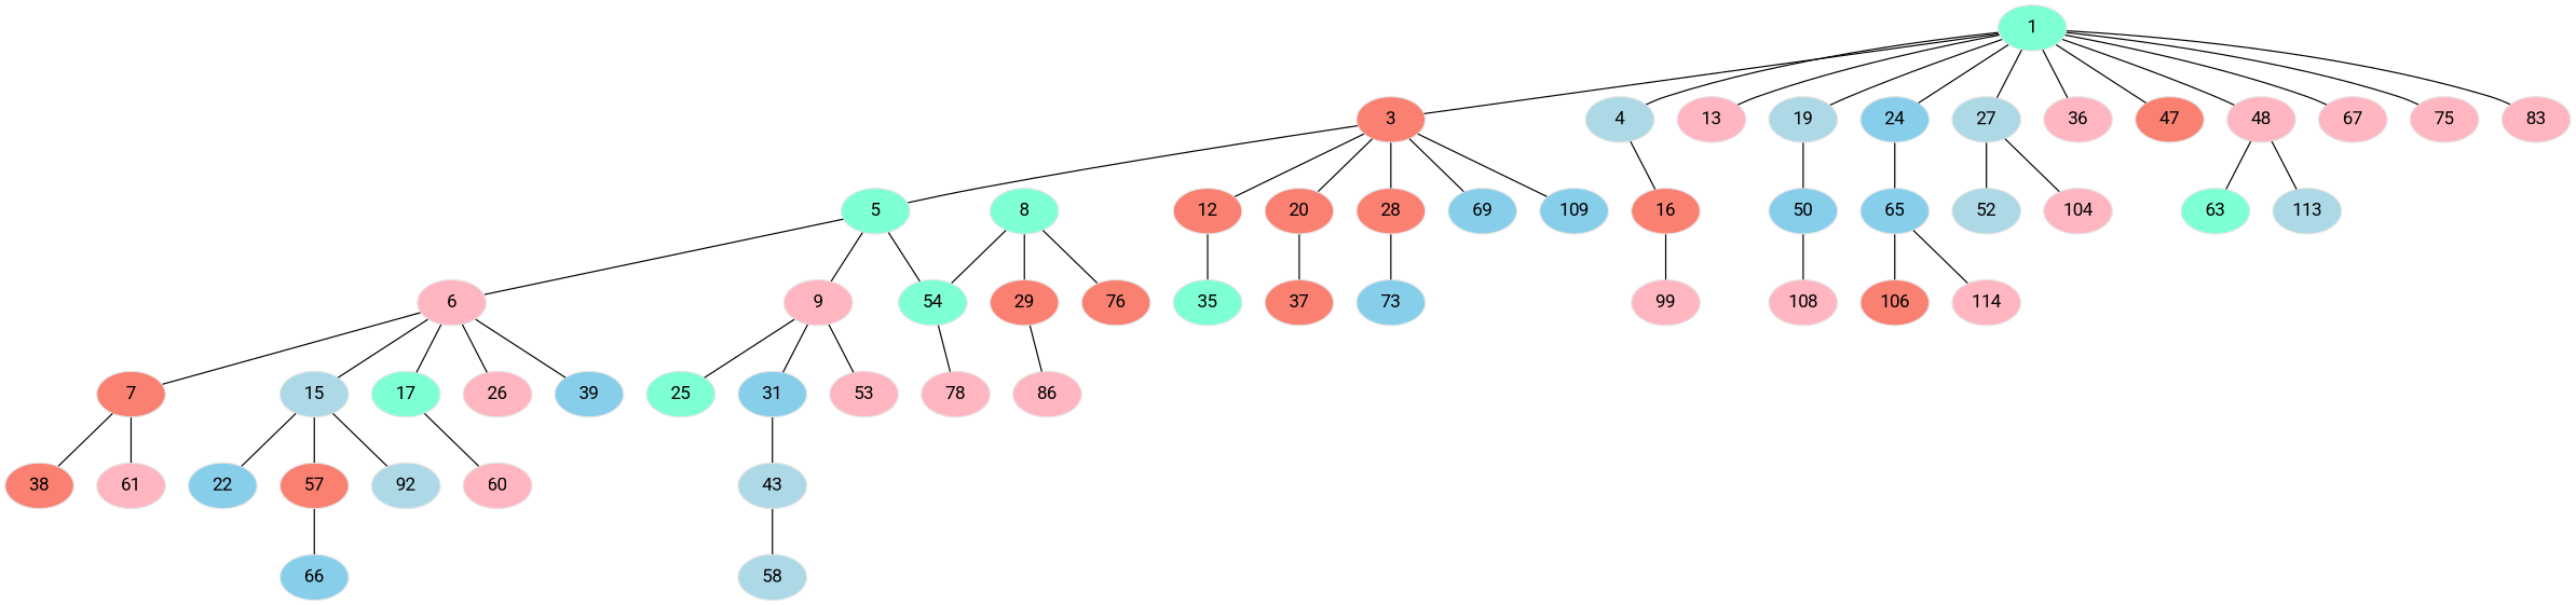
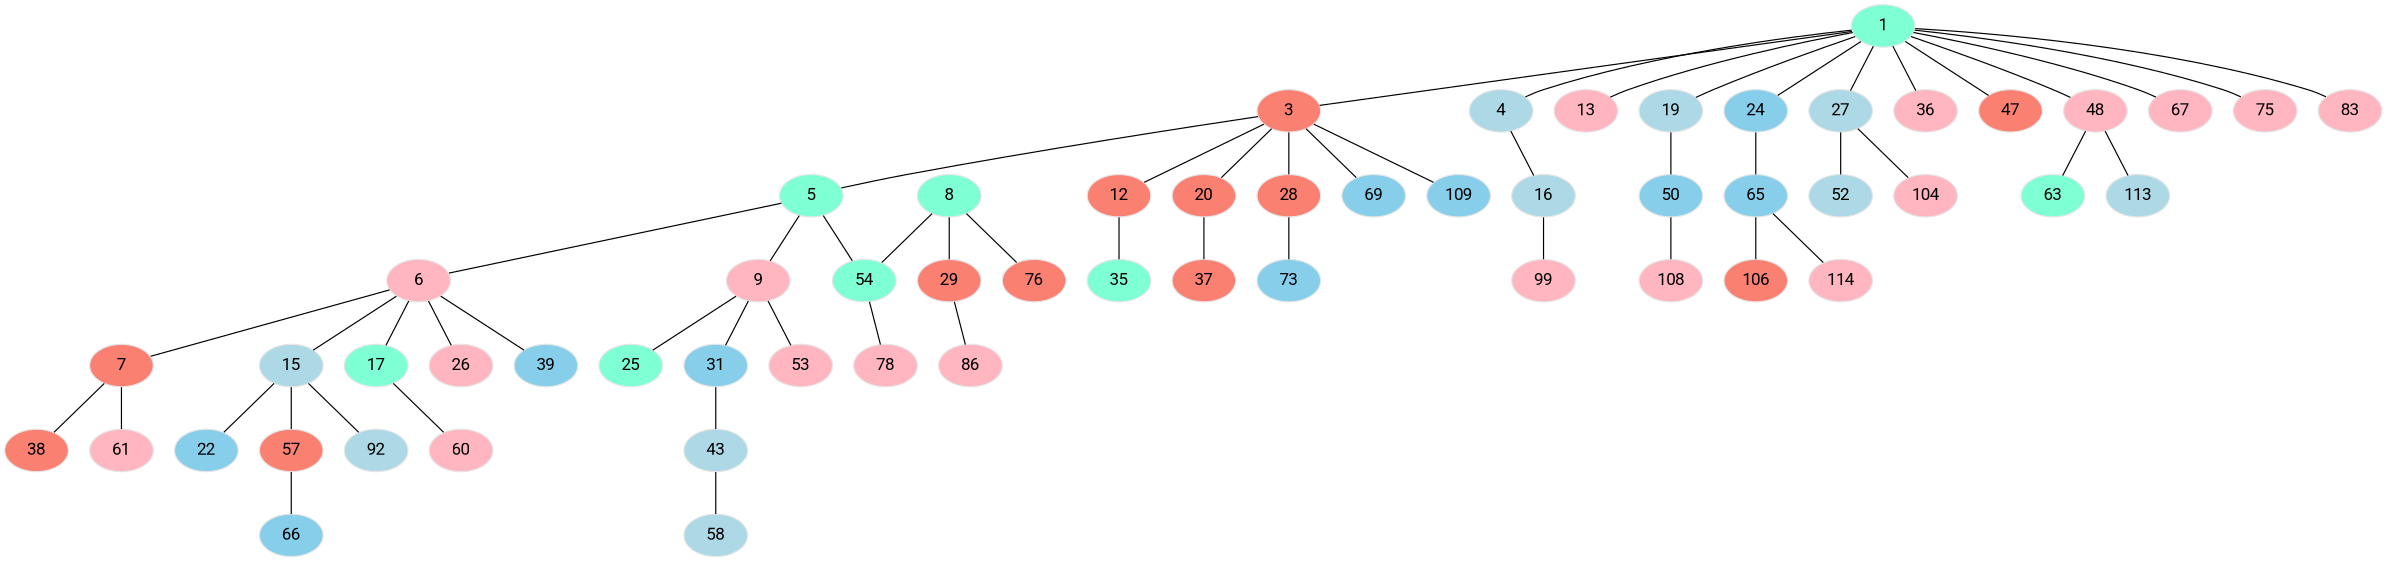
  graph {
    fontname=Roboto
    node [color=gray90 fillcolor=lightpink fontname=Roboto style=filled]
    edge [fontname=Roboto]
    1 [fillcolor=aquamarine super="+2"]
    3 [fillcolor=salmon]
    4 [fillcolor=lightblue]
    13 [super="+40"]
    19 [fillcolor=lightblue]
    24 [fillcolor=skyblue super="+46"]
    27 [fillcolor=lightblue super="+70"]
    36 [super="+56+55+71"]
    47 [fillcolor=salmon]
    48
    67
    75 [super="+102"]
    83
    5 [fillcolor=aquamarine]
    12 [fillcolor=salmon super="+21+72"]
    20 [fillcolor=salmon super="+111+32+80"]
    28 [fillcolor=salmon super="+51+41"]
    69 [fillcolor=skyblue]
    109 [fillcolor=skyblue super="+112"]
-   16 [fillcolor=salmon super="+30+91"]
+   16 [fillcolor=lightblue super="+30+91"]
    50 [fillcolor=skyblue]
    65 [fillcolor=skyblue]
    52 [fillcolor=lightblue]
    104
    63 [fillcolor=aquamarine super="+97"]
    113 [fillcolor=lightblue]
    6
    9 [super="+18+98"]
    54 [fillcolor=aquamarine]
    35 [fillcolor=aquamarine super="+59+49"]
    37 [fillcolor=salmon super="+85"]
    73 [fillcolor=skyblue super="+87"]
    99
    7 [fillcolor=salmon super="+42+10"]
    15 [fillcolor=lightblue super="+64"]
    17 [fillcolor=aquamarine super="+33"]
    26
    39 [fillcolor=skyblue]
    8 [fillcolor=aquamarine super="+11+23"]
    29 [fillcolor=salmon super="+74+45+82"]
    76 [fillcolor=salmon super="+88"]
    25 [fillcolor=aquamarine super="+96"]
    31 [fillcolor=skyblue]
    53 [super="+62"]
    38 [fillcolor=salmon]
    61
    22 [fillcolor=skyblue]
    57 [fillcolor=salmon]
    92 [fillcolor=lightblue super="+105+100"]
    60 [super="+68"]
    86
    78
    43 [fillcolor=lightblue super="+44"]
    66 [fillcolor=skyblue]
    108
    106 [fillcolor=salmon]
    114
    58 [fillcolor=lightblue]
    1 -- 3
    1 -- 4
    1 -- 13
    1 -- 19
    1 -- 24
    1 -- 27
    1 -- 36
    1 -- 47
    1 -- 48
    1 -- 67
    1 -- 75
    1 -- 83
    3 -- 5
    3 -- 12
    3 -- 20
    3 -- 28
    3 -- 69
    3 -- 109
    4 -- 16
    19 -- 50
    24 -- 65
    27 -- 52
    27 -- 104
    48 -- 63
    48 -- 113
    5 -- 6
    5 -- 9
    5 -- 54
    12 -- 35
    20 -- 37
    28 -- 73
    16 -- 99
    50 -- 108
    65 -- 106
    65 -- 114
    6 -- 7
    6 -- 15
    6 -- 17
    6 -- 26
    6 -- 39
    9 -- 25
    9 -- 31
    9 -- 53
    54 -- 78
    7 -- 38
    7 -- 61
    15 -- 22
    15 -- 57
    15 -- 92
    17 -- 60
    8 -- 54
    8 -- 29
    8 -- 76
    29 -- 86
    31 -- 43
    57 -- 66
    43 -- 58
  }
